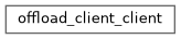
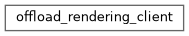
  digraph {
    rankdir=LR
-   n1 [color=grey40 fillcolor=white fontname=Helvetica fontsize=10 height=0.2 label=offload_client_client shape=box style=filled width=0.4]
+   n1 [color=grey40 fillcolor=white fontname=Helvetica fontsize=10 height=0.2 label=offload_rendering_client shape=box style=filled width=0.4]
  }
